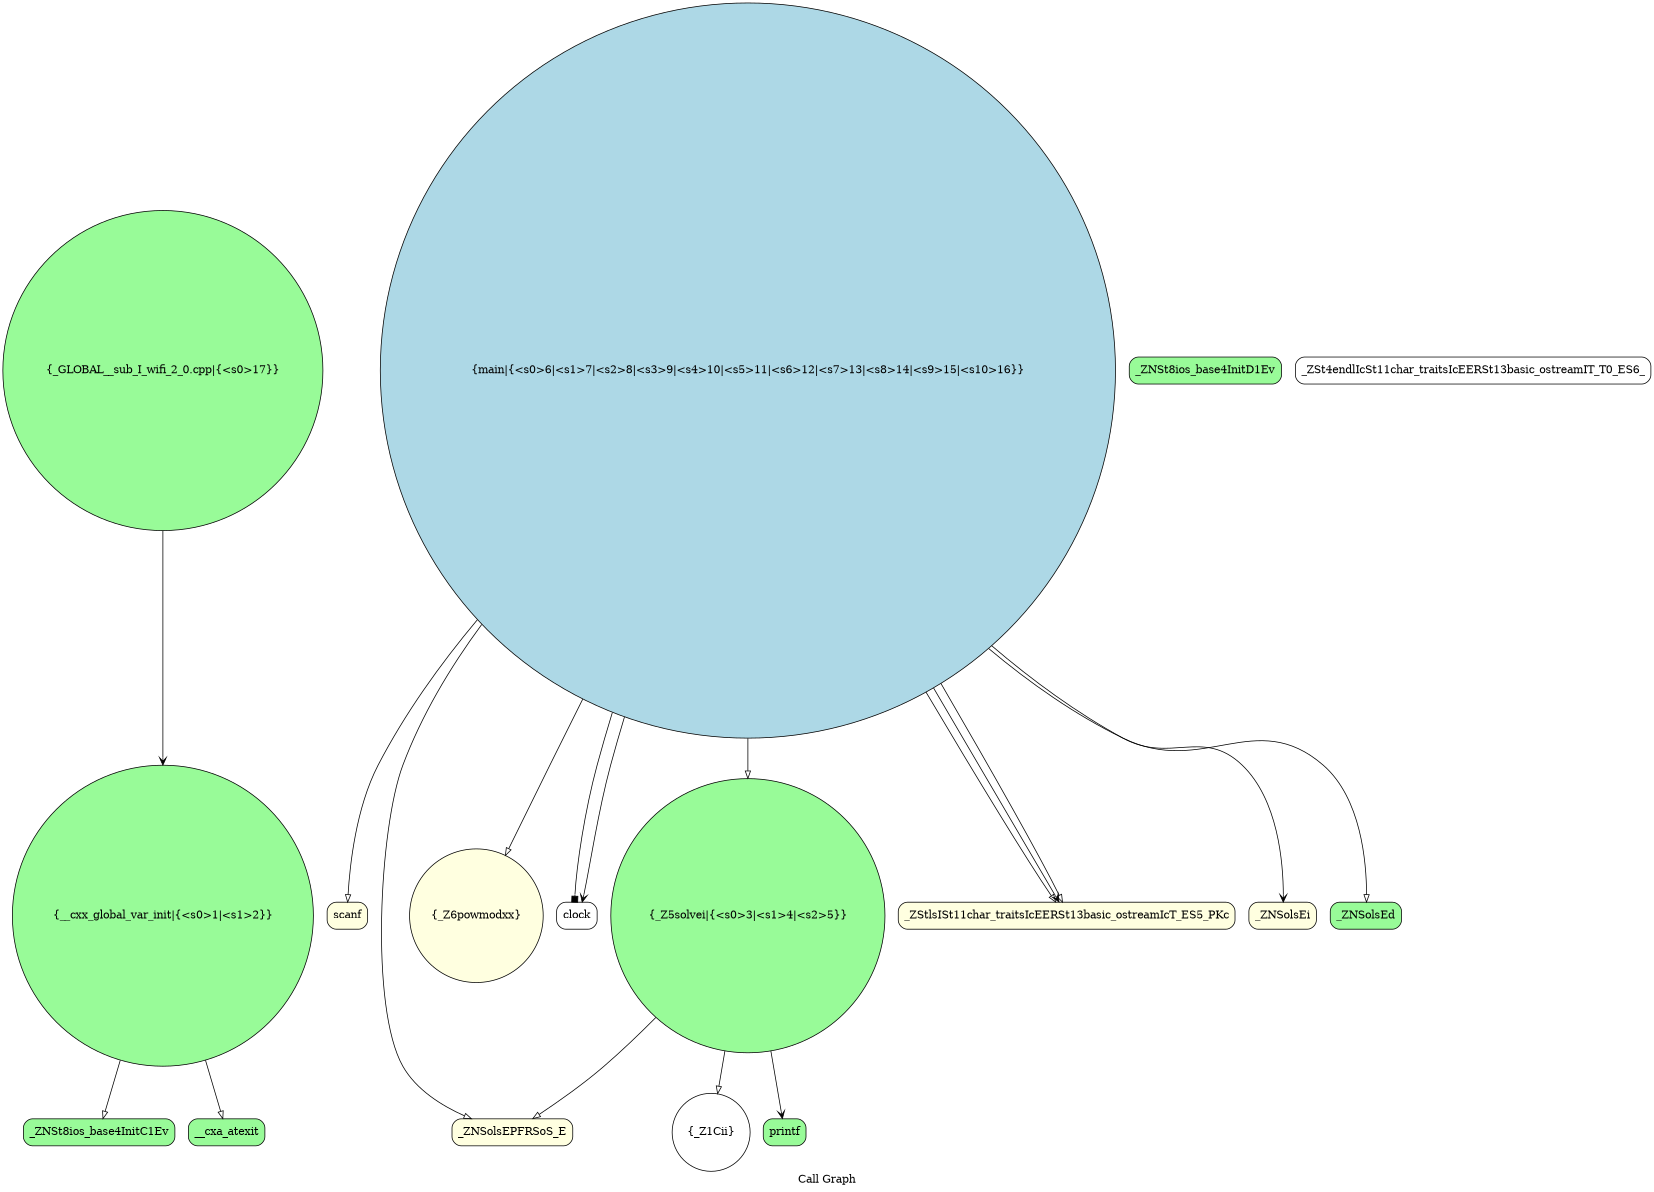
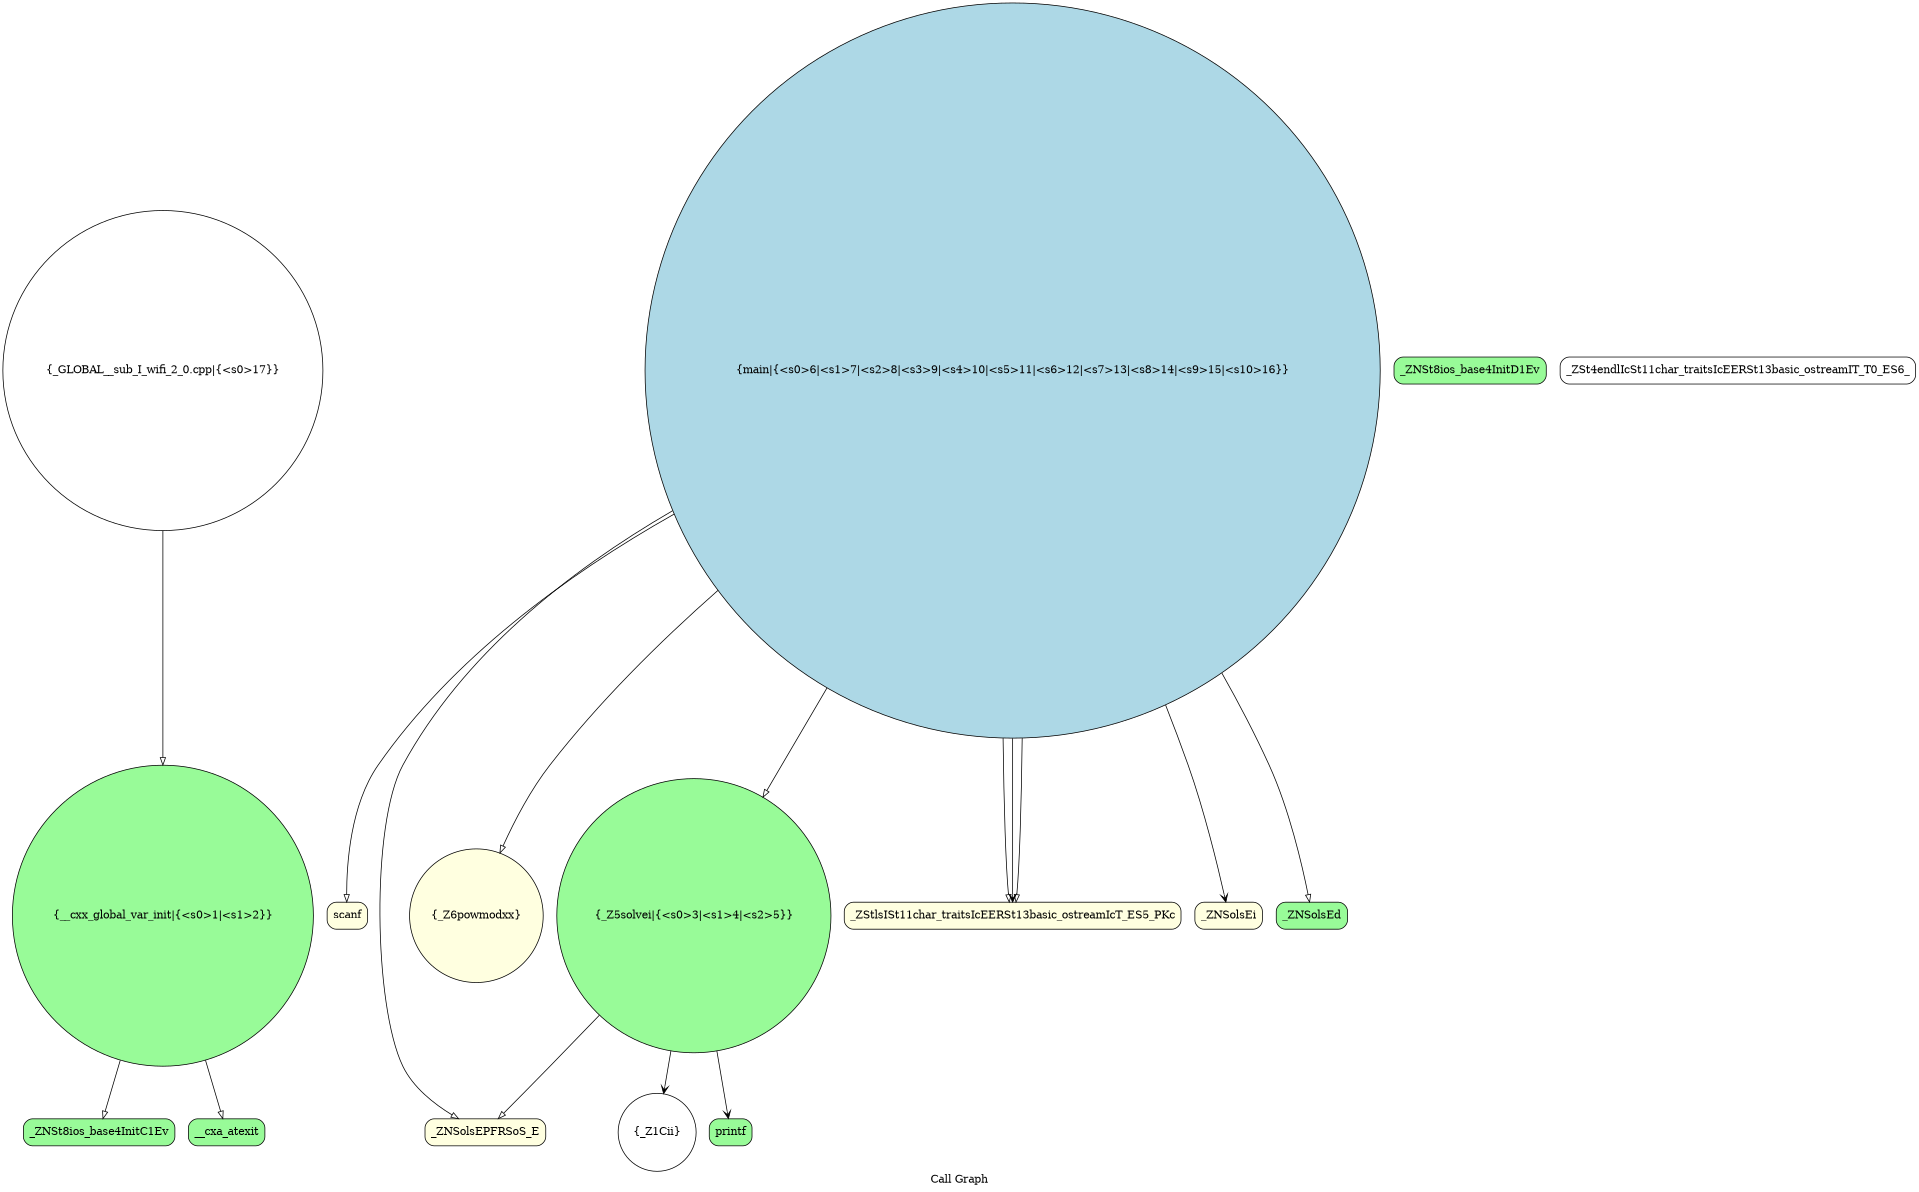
  digraph {
    label="Call Graph"
    node [fillcolor=palegreen shape=Mrecord style=filled]
    edge [arrowhead=onormal color=black tailport=s0]
    n1 [label="{__cxx_global_var_init|{<s0>1|<s1>2}}" shape=circle]
    n2 [label="{_ZNSt8ios_base4InitC1Ev}"]
    n3 [label="{__cxa_atexit}"]
    n4 [fillcolor=lightyellow label="{scanf}"]
    n5 [fillcolor=lightyellow label="{_ZNSolsEPFRSoS_E}"]
    n6 [label="{_ZNSt8ios_base4InitD1Ev}"]
    n7 [fillcolor=lightblue label="{main|{<s0>6|<s1>7|<s2>8|<s3>9|<s4>10|<s5>11|<s6>12|<s7>13|<s8>14|<s9>15|<s10>16}}" shape=circle]
    n8 [fillcolor=lightyellow label="{_Z6powmodxx}" shape=circle]
-   n9 [fillcolor=white label="{clock}"]
    n10 [label="{_Z5solvei|{<s0>3|<s1>4|<s2>5}}" shape=circle]
    n11 [fillcolor=lightyellow label="{_ZStlsISt11char_traitsIcEERSt13basic_ostreamIcT_ES5_PKc}"]
    n12 [fillcolor=lightyellow label="{_ZNSolsEi}"]
    n13 [label="{_ZNSolsEd}"]
    n14 [fillcolor=white label="{_Z1Cii}" shape=circle]
    n15 [label="{printf}"]
-   n16 [label="{_GLOBAL__sub_I_wifi_2_0.cpp|{<s0>17}}" shape=circle]
+   n16 [fillcolor=white label="{_GLOBAL__sub_I_wifi_2_0.cpp|{<s0>17}}" shape=circle]
    n17 [fillcolor=white label="{_ZSt4endlIcSt11char_traitsIcEERSt13basic_ostreamIT_T0_ES6_}"]
    n1 -> n2
    n1 -> n3 [tailport=s1]
    n7 -> n4 [tailport=s2]
    n7 -> n5 [tailport=s10]
    n7 -> n8
-   n7 -> n9 [arrowhead=box tailport=s1]
-   n7 -> n9 [arrowhead=vee tailport=s7]
    n7 -> n10 [tailport=s3]
    n7 -> n11 [tailport=s4]
    n7 -> n11 [arrowhead=vee tailport=s6]
    n7 -> n11 [tailport=s9]
    n7 -> n12 [arrowhead=vee tailport=s5]
    n7 -> n13 [tailport=s8]
    n10 -> n5
-   n10 -> n14 [tailport=s1]
+   n10 -> n14 [arrowhead=vee tailport=s1]
    n10 -> n15 [arrowhead=vee tailport=s2]
-   n16 -> n1 [arrowhead=vee]
+   n16 -> n1
  }
